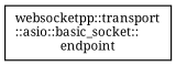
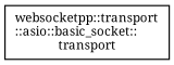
  digraph {
    rankdir=LR
    fontname="Noto Serif"
-   n1 [color=black fillcolor=white fontname="Noto Serif" fontsize=10 height=0.2 label="websocketpp::transport\l::asio::basic_socket::\lendpoint" shape=record style=filled width=0.4]
+   n1 [color=black fillcolor=white fontname="Noto Serif" fontsize=10 height=0.2 label="websocketpp::transport\l::asio::basic_socket::\ltransport" shape=record style=filled width=0.4]
  }
